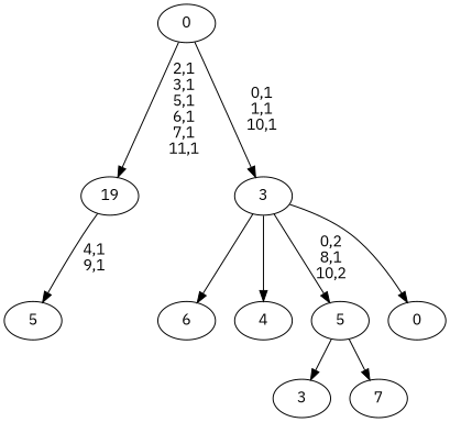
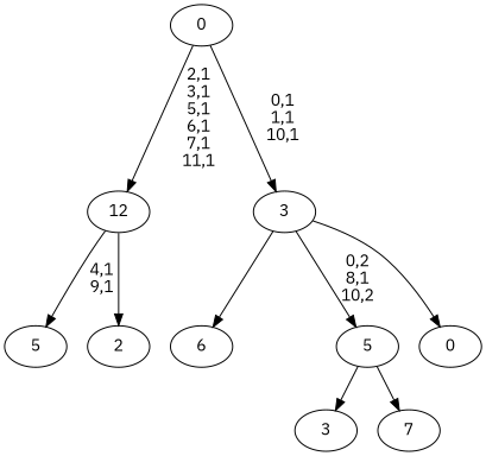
  digraph {
    fontname="IBM Plex Sans"
    node [fontname="IBM Plex Sans"]
    edge [fontname="IBM Plex Sans"]
    n1 [label=6]
    n2 [label=5]
-   n3 [label=4]
    n4 [label=3]
-   12 [label=19]
+   n5 [label=2]
+   12
    n7 [label=7]
    5
    n9 [label=0]
    3
    0
    12 -> n2 [label="4,1\n9,1"]
+   12 -> n5
    5 -> n4
    5 -> n7
    3 -> n1
-   3 -> n3
    3 -> 5 [label="0,2\n8,1\n10,2"]
    3 -> n9
    0 -> 12 [label="2,1\n3,1\n5,1\n6,1\n7,1\n11,1"]
    0 -> 3 [label="0,1\n1,1\n10,1"]
  }
